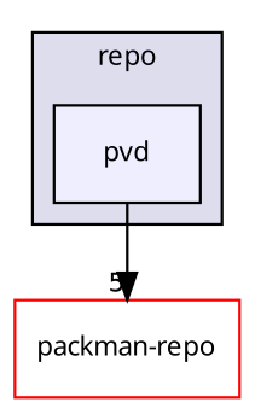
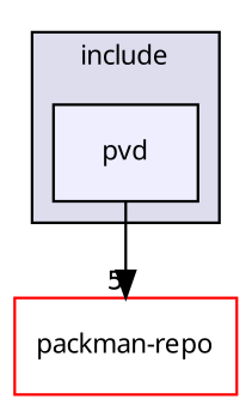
  digraph {
    compound=true
    fontname="Noto Sans"
    node [fontname="Noto Sans" fontsize=10 shape=box style=filled]
    n1 [fillcolor="#eeeeff" label=pvd pencolor=black]
    n2 [color=red fillcolor=white label="packman-repo"]
    subgraph cluster_1 {
      bgcolor="#ddddee"
      fontsize=10
-     label=repo
+     label=include
      pencolor=black
      n1
    }
    n1 -> n2 [headlabel=5 labeldistance=1.5 labelfontname=Helvetica labelfontsize=10 fontname="Noto Sans"]
  }
